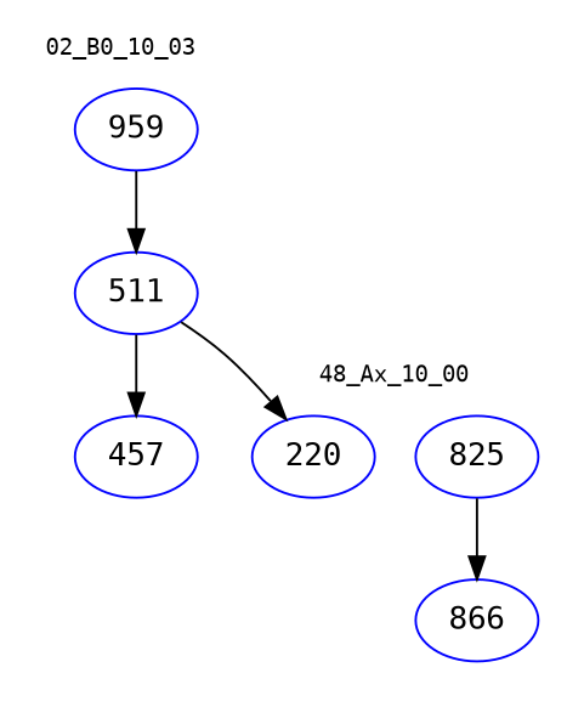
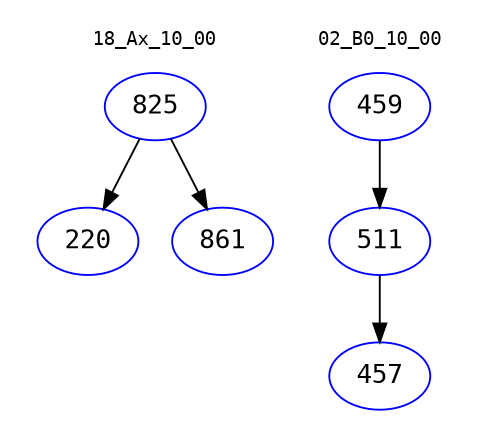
  digraph {
    fontname="DejaVu Sans Mono"
    node [color=blue fontname="DejaVu Sans Mono"]
    edge [color=black fontname="DejaVu Sans Mono"]
    n1 [label=825]
    n2 [label=220]
-   n3 [label=866]
-   n4 [label=959]
+   n3 [label=861]
+   n4 [label=459]
    n5 [label=457]
    n6 [label=511]
    subgraph cluster_1 {
      color=white
      fontsize=10
-     label="48_Ax_10_00"
+     label="18_Ax_10_00"
      n1
      n2
      n3
    }
    subgraph cluster_2 {
      color=white
      fontsize=10
-     label="02_B0_10_03"
+     label="02_B0_10_00"
      n4
      n5
      n6
    }
-   n6 -> n2
+   n1 -> n2
    n1 -> n3
    n4 -> n6
    n6 -> n5
  }
